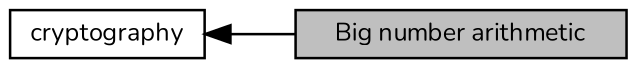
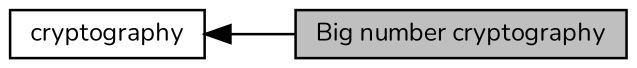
  digraph {
    rankdir=LR
    fontname=Nunito
    node [color=black fontname=Nunito fontsize=10 shape=box style=filled]
    n1 [fillcolor=white height=0.2 label=cryptography width=0.4]
-   n2 [fillcolor=grey75 fontcolor=black height=0.2 label="Big number arithmetic" width=0.4]
+   n2 [fillcolor=grey75 fontcolor=black height=0.2 label="Big number cryptography" width=0.4]
    n1 -> n2 [dir=back fontname=Nunito fontsize=10 labelfontname=Helvetica labelfontsize=10 shape=plaintext style=solid]
  }
